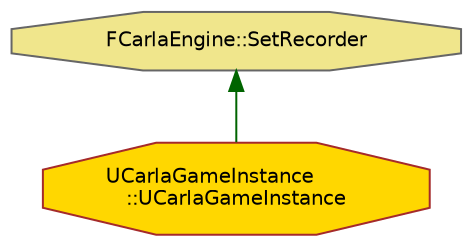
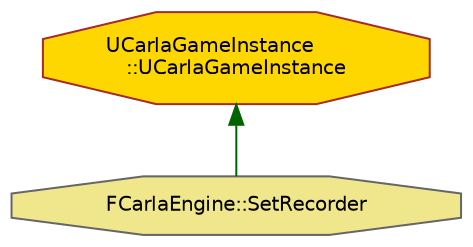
  digraph {
    rankdir=TB
    node [fontname=Helvetica fontsize=10 shape=octagon style=filled]
    n1 [color=gray40 fillcolor=khaki fontcolor=black height=0.2 label="FCarlaEngine::SetRecorder" width=0.4]
    n2 [color=brown fillcolor=gold height=0.2 label="UCarlaGameInstance\l::UCarlaGameInstance" width=0.4]
-   n1 -> n2 [color=darkgreen dir=back fontname=Helvetica fontsize=10 labelfontname=Helvetica labelfontsize=10 style=solid]
+   n2 -> n1 [color=darkgreen dir=back fontname=Helvetica fontsize=10 labelfontname=Helvetica labelfontsize=10 style=solid]
  }
